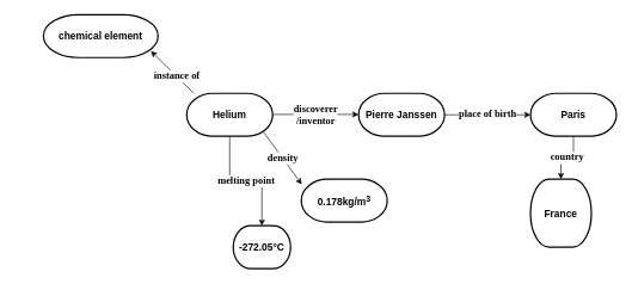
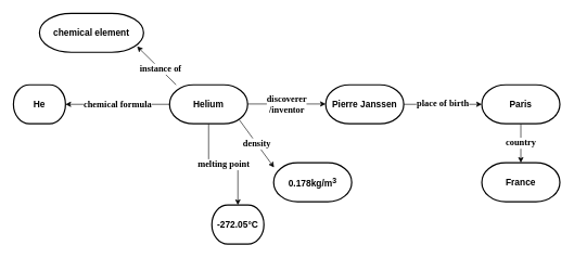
  <mxCell id="0" />
  <mxCell id="1" parent="0" />
  <mxCell id="2" value="&lt;b&gt;&lt;font face=&quot;Georgia&quot; style=&quot;font-size: 14px;&quot;&gt;melting point&lt;/font&gt;&lt;/b&gt;" style="edgeStyle=orthogonalEdgeStyle;rounded=0;orthogonalLoop=1;jettySize=auto;html=1;fontSize=12;" parent="1" source="4" target="8" edge="1"><mxGeometry relative="1" as="geometry" /></mxCell>
  <mxCell id="3" value="&lt;b style=&quot;font-size: 14px;&quot;&gt;&lt;font face=&quot;Georgia&quot;&gt;discoverer&lt;br&gt;/inventor&lt;/font&gt;&lt;/b&gt;" style="edgeStyle=orthogonalEdgeStyle;rounded=0;orthogonalLoop=1;jettySize=auto;html=1;fontSize=12;" parent="1" edge="1"><mxGeometry relative="1" as="geometry"><mxPoint x="380" y="159.5" as="sourcePoint" /><mxPoint x="500" y="159.5" as="targetPoint" /></mxGeometry></mxCell>
  <mxCell id="4" value="&lt;b&gt;&lt;font style=&quot;font-size: 14px;&quot;&gt;Helium&lt;/font&gt;&lt;/b&gt;" style="strokeWidth=2;html=1;shape=mxgraph.flowchart.terminator;whiteSpace=wrap;" parent="1" vertex="1"><mxGeometry x="260" y="130" width="120" height="60" as="geometry" /></mxCell>
+ <mxCell id="5" value="&lt;b&gt;&lt;font style=&quot;font-size: 14px;&quot;&gt;He&lt;/font&gt;&lt;/b&gt;" style="strokeWidth=2;html=1;shape=mxgraph.flowchart.terminator;whiteSpace=wrap;" parent="1" vertex="1"><mxGeometry x="20" y="130" width="80" height="60" as="geometry" /></mxCell>
  <mxCell id="6" value="&lt;b&gt;&lt;font style=&quot;font-size: 14px;&quot;&gt;chemical element&lt;/font&gt;&lt;/b&gt;" style="strokeWidth=2;html=1;shape=mxgraph.flowchart.terminator;whiteSpace=wrap;" parent="1" vertex="1"><mxGeometry x="60" y="20" width="160" height="60" as="geometry" /></mxCell>
  <mxCell id="7" value="&lt;b style=&quot;border-color: var(--border-color); font-size: 14px;&quot;&gt;0.178kg/m&lt;sup style=&quot;border-color: var(--border-color);&quot;&gt;3&lt;/sup&gt;&lt;/b&gt;&lt;b&gt;&lt;font style=&quot;font-size: 14px;&quot;&gt;&lt;br&gt;&lt;/font&gt;&lt;/b&gt;" style="strokeWidth=2;html=1;shape=mxgraph.flowchart.terminator;whiteSpace=wrap;" parent="1" vertex="1"><mxGeometry x="420" y="250" width="120" height="60" as="geometry" /></mxCell>
  <mxCell id="8" value="&lt;b style=&quot;border-color: var(--border-color);&quot;&gt;&lt;font style=&quot;border-color: var(--border-color); font-size: 14px;&quot;&gt;-272.05°C&lt;/font&gt;&lt;/b&gt;" style="strokeWidth=2;html=1;shape=mxgraph.flowchart.terminator;whiteSpace=wrap;" parent="1" vertex="1"><mxGeometry x="325" y="315" width="80" height="60" as="geometry" /></mxCell>
  <mxCell id="9" value="&lt;b&gt;&lt;font face=&quot;Georgia&quot; style=&quot;font-size: 14px;&quot;&gt;country&lt;/font&gt;&lt;/b&gt;" style="edgeStyle=orthogonalEdgeStyle;rounded=0;orthogonalLoop=1;jettySize=auto;html=1;fontSize=12;" parent="1" source="10" target="13" edge="1"><mxGeometry relative="1" as="geometry" /></mxCell>
  <mxCell id="10" value="&lt;b&gt;&lt;font style=&quot;font-size: 14px;&quot;&gt;Paris&lt;/font&gt;&lt;/b&gt;" style="strokeWidth=2;html=1;shape=mxgraph.flowchart.terminator;whiteSpace=wrap;" parent="1" vertex="1"><mxGeometry x="740" y="130" width="120" height="60" as="geometry" /></mxCell>
  <mxCell id="11" value="&lt;b&gt;&lt;font face=&quot;Georgia&quot; style=&quot;font-size: 14px;&quot;&gt;place of birth&lt;/font&gt;&lt;/b&gt;" style="edgeStyle=orthogonalEdgeStyle;rounded=0;orthogonalLoop=1;jettySize=auto;html=1;fontSize=12;" parent="1" source="12" target="10" edge="1"><mxGeometry relative="1" as="geometry"><Array as="points"><mxPoint x="680" y="160" /><mxPoint x="680" y="160" /></Array></mxGeometry></mxCell>
  <mxCell id="12" value="&lt;b&gt;&lt;font style=&quot;font-size: 14px;&quot;&gt;Pierre Janssen&lt;/font&gt;&lt;/b&gt;" style="strokeWidth=2;html=1;shape=mxgraph.flowchart.terminator;whiteSpace=wrap;" parent="1" vertex="1"><mxGeometry x="500" y="130" width="120" height="60" as="geometry" /></mxCell>
- <mxCell id="13" value="&lt;font face=&quot;sans-serif&quot;&gt;&lt;span style=&quot;font-size: 14px; background-color: rgb(255, 255, 255);&quot;&gt;&lt;b&gt;France&lt;/b&gt;&lt;/span&gt;&lt;/font&gt;" style="strokeWidth=2;html=1;shape=mxgraph.flowchart.terminator;whiteSpace=wrap;" parent="1" vertex="1"><mxGeometry x="740" y="250" width="85" height="95" as="geometry" /></mxCell>
+ <mxCell id="13" value="&lt;font face=&quot;sans-serif&quot;&gt;&lt;span style=&quot;font-size: 14px; background-color: rgb(255, 255, 255);&quot;&gt;&lt;b&gt;France&lt;/b&gt;&lt;/span&gt;&lt;/font&gt;" style="strokeWidth=2;html=1;shape=mxgraph.flowchart.terminator;whiteSpace=wrap;" parent="1" vertex="1"><mxGeometry x="740" y="250" width="120" height="60" as="geometry" /></mxCell>
+ <mxCell id="14" value="&lt;b style=&quot;font-size: 14px;&quot;&gt;&lt;font face=&quot;Georgia&quot;&gt;chemical formula&lt;/font&gt;&lt;/b&gt;" style="endArrow=classic;html=1;rounded=0;fontSize=12;exitX=0;exitY=0.5;exitDx=0;exitDy=0;entryX=1;entryY=0.5;entryDx=0;entryDy=0;" parent="1" source="4" target="5" edge="1"><mxGeometry width="50" height="50" relative="1" as="geometry"><mxPoint x="160" y="200" as="sourcePoint" /><mxPoint x="210" y="150" as="targetPoint" /></mxGeometry></mxCell>
  <mxCell id="15" value="&lt;b&gt;&lt;font face=&quot;Georgia&quot; style=&quot;font-size: 14px;&quot;&gt;instance of&lt;/font&gt;&lt;/b&gt;" style="endArrow=classic;html=1;rounded=0;fontSize=12;entryX=0.938;entryY=0.85;entryDx=0;entryDy=0;entryPerimeter=0;" parent="1" target="6" edge="1"><mxGeometry x="-0.2" width="50" height="50" relative="1" as="geometry"><mxPoint x="270" y="130" as="sourcePoint" /><mxPoint x="320" y="80" as="targetPoint" /><mxPoint as="offset" /></mxGeometry></mxCell>
  <mxCell id="16" value="&lt;b&gt;&lt;font face=&quot;Georgia&quot; style=&quot;font-size: 14px;&quot;&gt;density&lt;/font&gt;&lt;/b&gt;" style="endArrow=classic;html=1;rounded=0;fontSize=12;exitX=0.89;exitY=0.89;exitDx=0;exitDy=0;entryX=0.005;entryY=0.12;entryDx=0;entryDy=0;entryPerimeter=0;exitPerimeter=0;" parent="1" source="4" target="7" edge="1"><mxGeometry width="50" height="50" relative="1" as="geometry"><mxPoint x="290" y="190" as="sourcePoint" /><mxPoint x="340" y="140" as="targetPoint" /></mxGeometry></mxCell>
